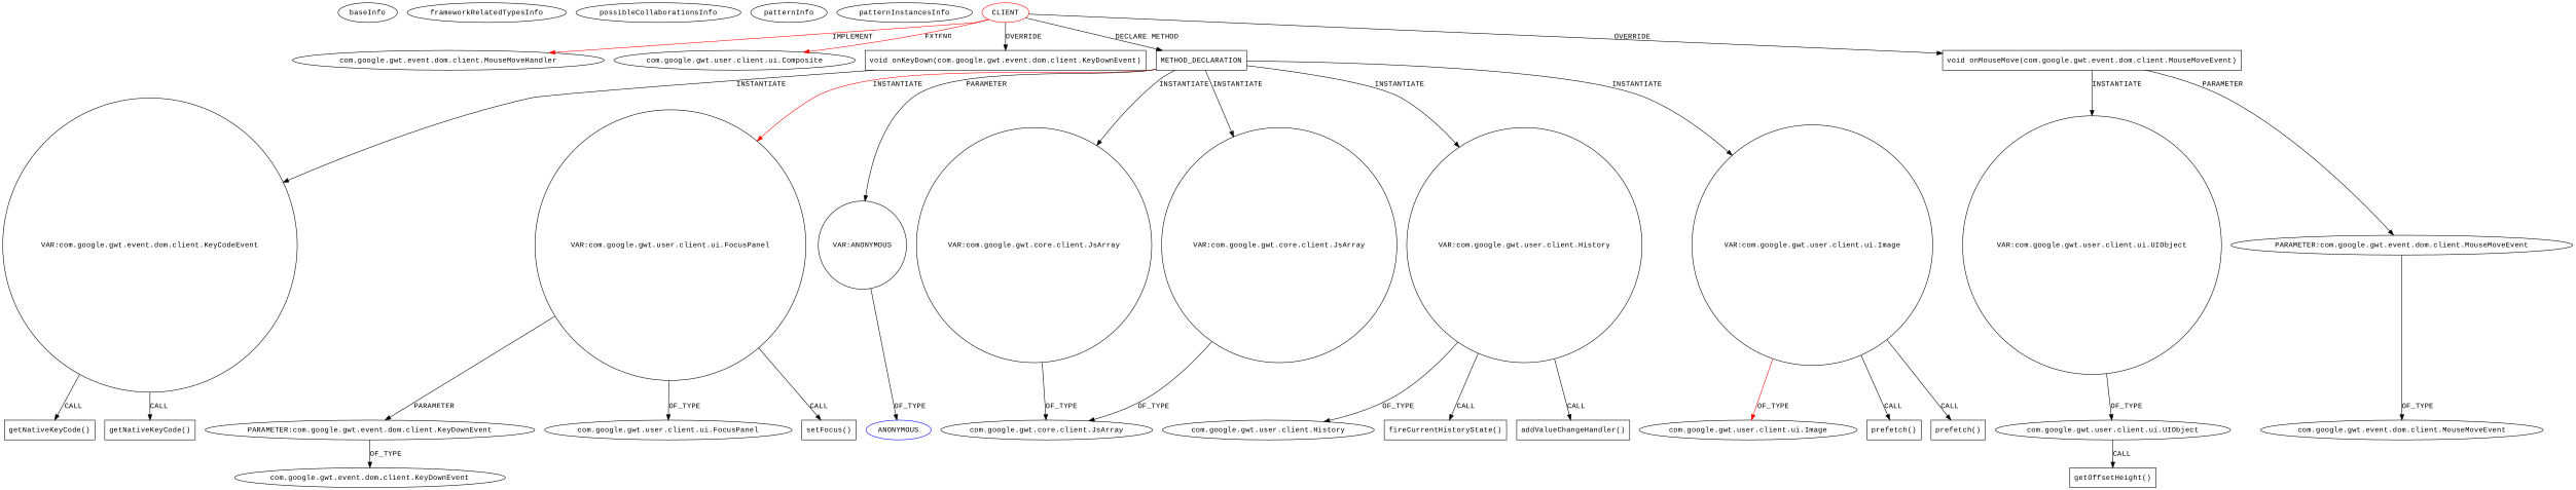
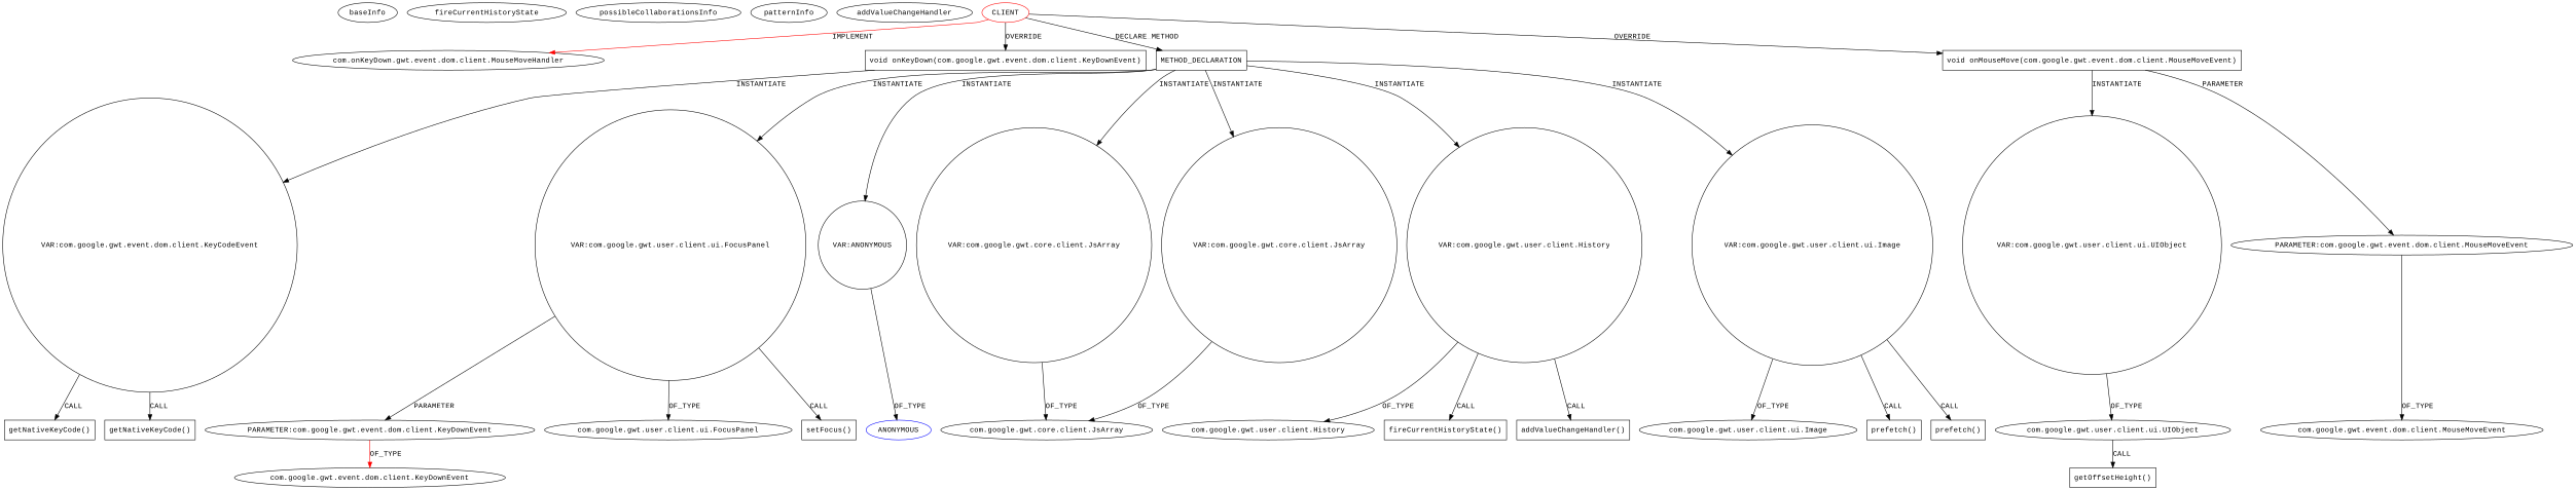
  digraph {
    fontname="Liberation Mono"
    node [fontname="Liberation Mono" isFrameworkType=false vertexType=FRAMEWORK_CLASS_TYPE]
    edge [fontname="Liberation Mono"]
    baseInfo [category=pattern graphId=499 isAnonymous=false possibleRelation=false isFrameworkType="" vertexType=""]
-   frameworkRelatedTypesInfo [0="com.google.gwt.event.dom.client.MouseMoveHandler" 1="com.google.gwt.user.client.ui.Composite" isFrameworkType="" vertexType=""]
+   frameworkRelatedTypesInfo [0="com.google.gwt.event.dom.client.MouseMoveHandler" 1="com.google.gwt.user.client.ui.Composite" label=fireCurrentHistoryState isFrameworkType="" vertexType=""]
    possibleCollaborationsInfo [isFrameworkType="" vertexType=""]
    patternInfo [frequency=2.0 patternRootClient=0 isFrameworkType="" vertexType=""]
-   patternInstancesInfo [0="vlapan-PhotoBank~/vlapan-PhotoBank/PhotoBank-master/src/com/vlapan/gwt/photobank/client/ui/PhotoBrowserSimple.java~PhotoBrowserSimple~4605" 1="vlapan-PhotoBank~/vlapan-PhotoBank/PhotoBank-master/src/com/vlapan/gwt/photobank/client/ui/PhotoBrowser.java~PhotoBrowser~4600" isFrameworkType="" vertexType=""]
-   n6 [label="com.google.gwt.event.dom.client.MouseMoveHandler" vertexType=FRAMEWORK_INTERFACE_TYPE]
+   patternInstancesInfo [0="vlapan-PhotoBank~/vlapan-PhotoBank/PhotoBank-master/src/com/vlapan/gwt/photobank/client/ui/PhotoBrowserSimple.java~PhotoBrowserSimple~4605" 1="vlapan-PhotoBank~/vlapan-PhotoBank/PhotoBank-master/src/com/vlapan/gwt/photobank/client/ui/PhotoBrowser.java~PhotoBrowser~4600" label=addValueChangeHandler isFrameworkType="" vertexType=""]
+   n6 [label="com.onKeyDown.gwt.event.dom.client.MouseMoveHandler" vertexType=FRAMEWORK_INTERFACE_TYPE]
    n7 [color=red label=CLIENT vertexType=ROOT_CLIENT_CLASS_DECLARATION]
-   n8 [label="com.google.gwt.user.client.ui.Composite"]
    n9 [label="void onKeyDown(com.google.gwt.event.dom.client.KeyDownEvent)" shape=box vertexType=OVERRIDING_METHOD_DECLARATION]
    n10 [label=METHOD_DECLARATION shape=box vertexType=CLIENT_METHOD_DECLARATION]
    n11 [label="void onMouseMove(com.google.gwt.event.dom.client.MouseMoveEvent)" shape=box vertexType=OVERRIDING_METHOD_DECLARATION]
    n12 [label="VAR:com.google.gwt.event.dom.client.KeyCodeEvent" shape=circle vertexType=VARIABLE_EXPRESION]
    n13 [label="VAR:com.google.gwt.user.client.ui.FocusPanel" shape=circle vertexType=VARIABLE_EXPRESION]
    n14 [label="VAR:ANONYMOUS" shape=circle vertexType=VARIABLE_EXPRESION]
    n15 [label="VAR:com.google.gwt.core.client.JsArray" shape=circle vertexType=VARIABLE_EXPRESION]
    n16 [label="VAR:com.google.gwt.core.client.JsArray" shape=circle vertexType=VARIABLE_EXPRESION]
    n17 [label="VAR:com.google.gwt.user.client.History" shape=circle vertexType=VARIABLE_EXPRESION]
    n18 [label="VAR:com.google.gwt.user.client.ui.Image" shape=circle vertexType=VARIABLE_EXPRESION]
    n19 [label="VAR:com.google.gwt.user.client.ui.UIObject" shape=circle vertexType=VARIABLE_EXPRESION]
    n20 [label="PARAMETER:com.google.gwt.event.dom.client.MouseMoveEvent" vertexType=PARAMETER_DECLARATION]
    n21 [label="getNativeKeyCode()" shape=box vertexType=INSIDE_CALL]
    n22 [label="getNativeKeyCode()" shape=box vertexType=INSIDE_CALL]
    n23 [label="PARAMETER:com.google.gwt.event.dom.client.KeyDownEvent" vertexType=PARAMETER_DECLARATION]
    n24 [label="com.google.gwt.event.dom.client.KeyDownEvent"]
    n25 [label="com.google.gwt.user.client.ui.FocusPanel"]
    n26 [label="setFocus()" shape=box vertexType=INSIDE_CALL]
    n27 [color=blue label=ANONYMOUS vertexType=REFERENCE_ANONYMOUS_DECLARATION]
    n28 [label="com.google.gwt.core.client.JsArray"]
    n29 [label="com.google.gwt.user.client.History"]
    n30 [label="fireCurrentHistoryState()" shape=box vertexType=INSIDE_CALL]
    n31 [label="addValueChangeHandler()" shape=box vertexType=INSIDE_CALL]
    n32 [label="com.google.gwt.user.client.ui.Image"]
    n33 [label="prefetch()" shape=box vertexType=INSIDE_CALL]
    n34 [label="prefetch()" shape=box vertexType=INSIDE_CALL]
    n35 [label="com.google.gwt.user.client.ui.UIObject"]
    n36 [label="com.google.gwt.event.dom.client.MouseMoveEvent"]
    n37 [label="getOffsetHeight()" shape=box vertexType=INSIDE_CALL]
    n7 -> n6 [color=red label=IMPLEMENT]
-   n7 -> n8 [color=red label=EXTEND]
    n7 -> n9 [label=OVERRIDE]
    n7 -> n10 [label=DECLARE_METHOD]
    n7 -> n11 [label=OVERRIDE]
    n9 -> n12 [label=INSTANTIATE]
-   n10 -> n13 [label=INSTANTIATE color=red]
-   n10 -> n14 [label=PARAMETER]
+   n10 -> n13 [label=INSTANTIATE]
+   n10 -> n14 [label=INSTANTIATE]
    n10 -> n15 [label=INSTANTIATE]
    n10 -> n16 [label=INSTANTIATE]
    n10 -> n17 [label=INSTANTIATE]
    n10 -> n18 [label=INSTANTIATE]
    n11 -> n19 [label=INSTANTIATE]
    n11 -> n20 [label=PARAMETER]
    n12 -> n21 [label=CALL]
    n12 -> n22 [label=CALL]
    n13 -> n23 [label=PARAMETER]
    n13 -> n25 [label=OF_TYPE]
    n13 -> n26 [label=CALL]
    n14 -> n27 [label=OF_TYPE]
    n15 -> n28 [label=OF_TYPE]
    n16 -> n28 [label=OF_TYPE]
    n17 -> n29 [label=OF_TYPE]
    n17 -> n30 [label=CALL]
    n17 -> n31 [label=CALL]
-   n18 -> n32 [label=OF_TYPE color=red]
+   n18 -> n32 [label=OF_TYPE]
    n18 -> n33 [label=CALL]
    n18 -> n34 [label=CALL]
    n19 -> n35 [label=OF_TYPE]
    n20 -> n36 [label=OF_TYPE]
-   n23 -> n24 [label=OF_TYPE]
+   n23 -> n24 [label=OF_TYPE color=red]
    n35 -> n37 [label=CALL]
  }
